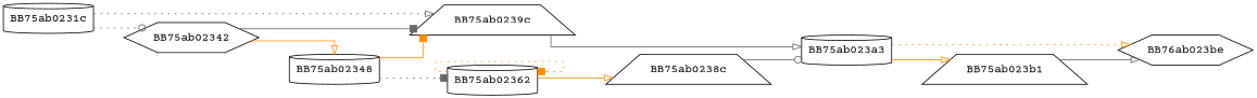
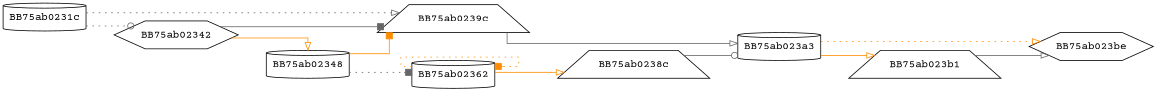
  digraph {
    fontname="Courier Prime"
    rankdir=LR
    splines=ortho
    node [fontname="Courier Prime" shape=cylinder]
    edge [arrowhead=onormal color=gray40 fontname="Courier Prime" style=solid]
    BB75ab0239c [shape=trapezium]
    BB75ab0231c
    BB75ab02342 [shape=hexagon]
    BB75ab023a3
    BB75ab02348
-   BB75ab023be [shape=hexagon label=BB76ab023be]
+   BB75ab023be [shape=hexagon]
    BB75ab023b1 [shape=trapezium]
    BB75ab02362
    BB75ab0238c [shape=trapezium]
    BB75ab0239c -> BB75ab023a3
    BB75ab0231c -> BB75ab0239c [style=dotted]
    BB75ab0231c -> BB75ab02342 [arrowhead=odot style=dotted]
    BB75ab02342 -> BB75ab0239c [arrowhead=box]
    BB75ab02342 -> BB75ab02348 [color=darkorange]
    BB75ab023a3 -> BB75ab023be [color=darkorange style=dotted]
    BB75ab023a3 -> BB75ab023b1 [color=darkorange]
    BB75ab02348 -> BB75ab0239c [arrowhead=box color=darkorange]
    BB75ab02348 -> BB75ab02362 [arrowhead=box style=dotted]
    BB75ab023b1 -> BB75ab023be
    BB75ab02362 -> BB75ab02362 [arrowhead=box color=darkorange style=dotted]
    BB75ab02362 -> BB75ab0238c [color=darkorange]
    BB75ab0238c -> BB75ab023a3 [arrowhead=odot]
  }
